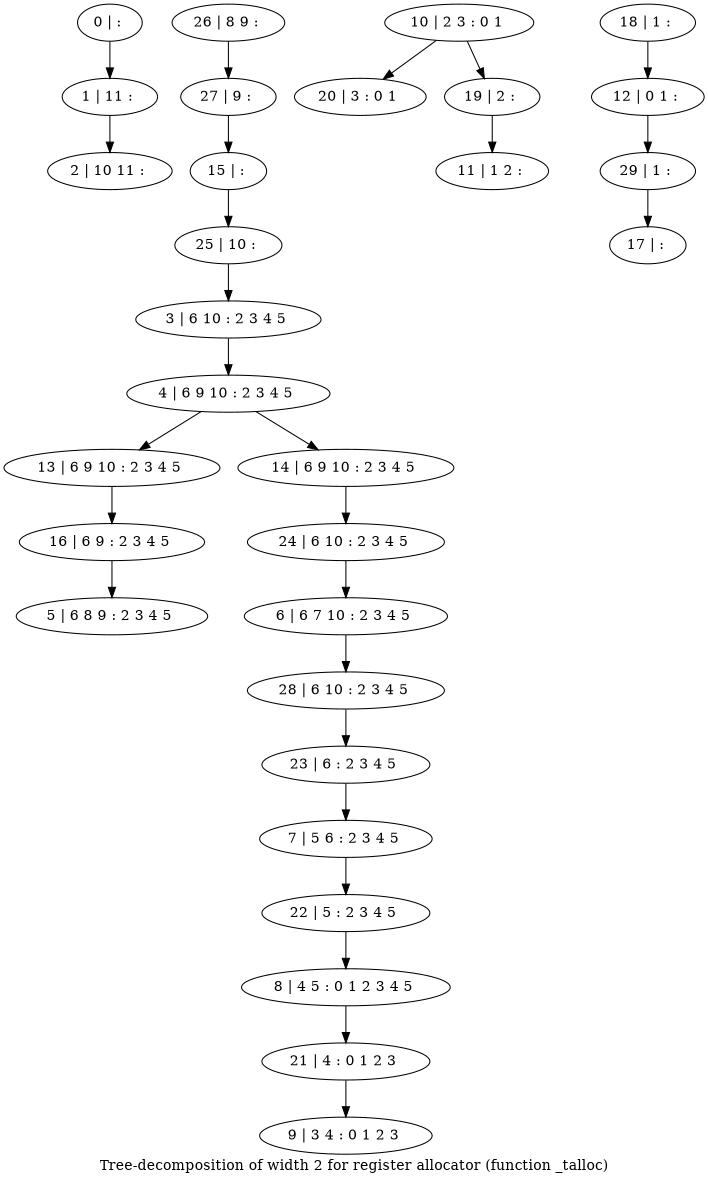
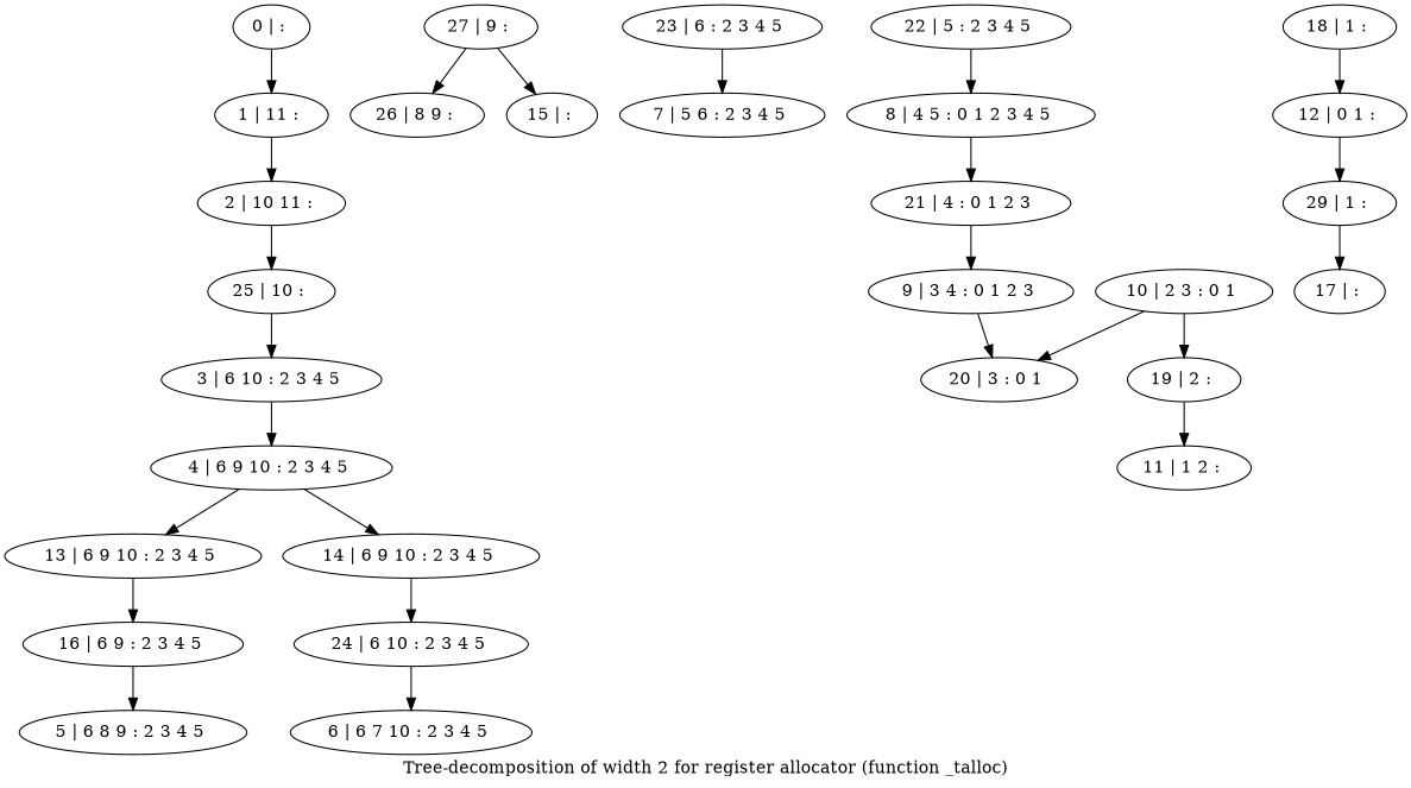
  digraph {
    label="Tree-decomposition of width 2 for register allocator (function _talloc)"
    n1 [label="0 | : "]
    n2 [label="1 | 11 : "]
    n3 [label="2 | 10 11 : "]
    n4 [label="25 | 10 : "]
    n5 [label="3 | 6 10 : 2 3 4 5 "]
    n6 [label="4 | 6 9 10 : 2 3 4 5 "]
    n7 [label="13 | 6 9 10 : 2 3 4 5 "]
    n8 [label="14 | 6 9 10 : 2 3 4 5 "]
    n9 [label="16 | 6 9 : 2 3 4 5 "]
    n10 [label="24 | 6 10 : 2 3 4 5 "]
    n11 [label="5 | 6 8 9 : 2 3 4 5 "]
    n12 [label="26 | 8 9 : "]
    n13 [label="27 | 9 : "]
    n14 [label="6 | 6 7 10 : 2 3 4 5 "]
-   n15 [label="28 | 6 10 : 2 3 4 5 "]
    n16 [label="23 | 6 : 2 3 4 5 "]
    n17 [label="7 | 5 6 : 2 3 4 5 "]
    n18 [label="22 | 5 : 2 3 4 5 "]
    n19 [label="8 | 4 5 : 0 1 2 3 4 5 "]
    n20 [label="21 | 4 : 0 1 2 3 "]
    n21 [label="9 | 3 4 : 0 1 2 3 "]
    n22 [label="20 | 3 : 0 1 "]
    n23 [label="10 | 2 3 : 0 1 "]
    n24 [label="19 | 2 : "]
    n25 [label="11 | 1 2 : "]
    n26 [label="18 | 1 : "]
    n27 [label="12 | 0 1 : "]
    n28 [label="29 | 1 : "]
    n29 [label="17 | : "]
    n30 [label="15 | : "]
    n1 -> n2
    n2 -> n3
-   n30 -> n4
+   n3 -> n4
    n4 -> n5
    n5 -> n6
    n6 -> n7
    n6 -> n8
    n7 -> n9
    n8 -> n10
    n9 -> n11
    n10 -> n14
-   n12 -> n13
+   n13 -> n12
    n13 -> n30
-   n14 -> n15
-   n15 -> n16
    n16 -> n17
-   n17 -> n18
    n18 -> n19
    n19 -> n20
    n20 -> n21
+   n21 -> n22
    n23 -> n22
    n23 -> n24
    n24 -> n25
    n26 -> n27
    n27 -> n28
    n28 -> n29
  }
